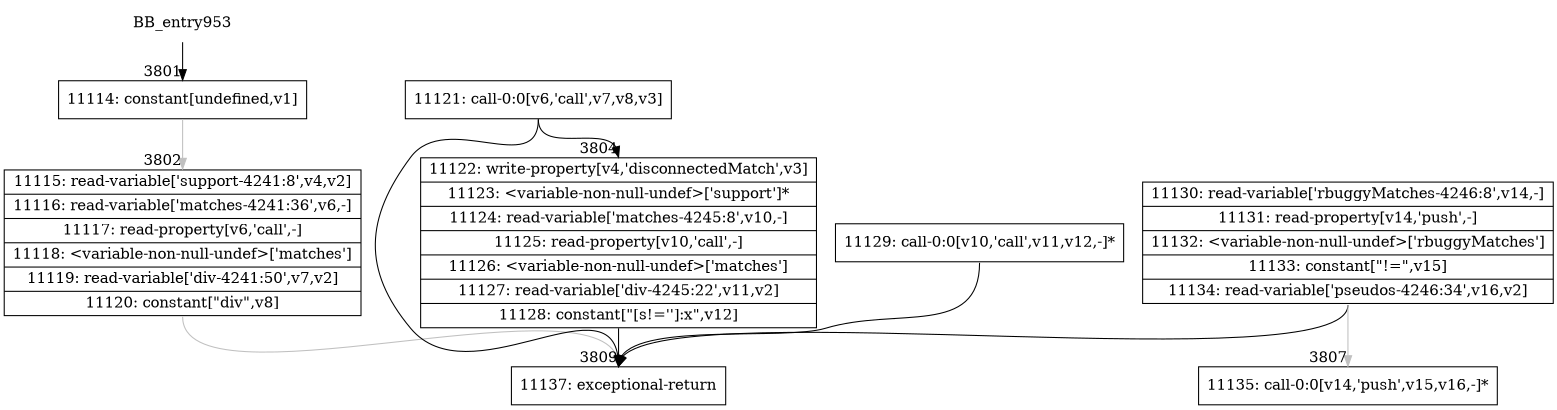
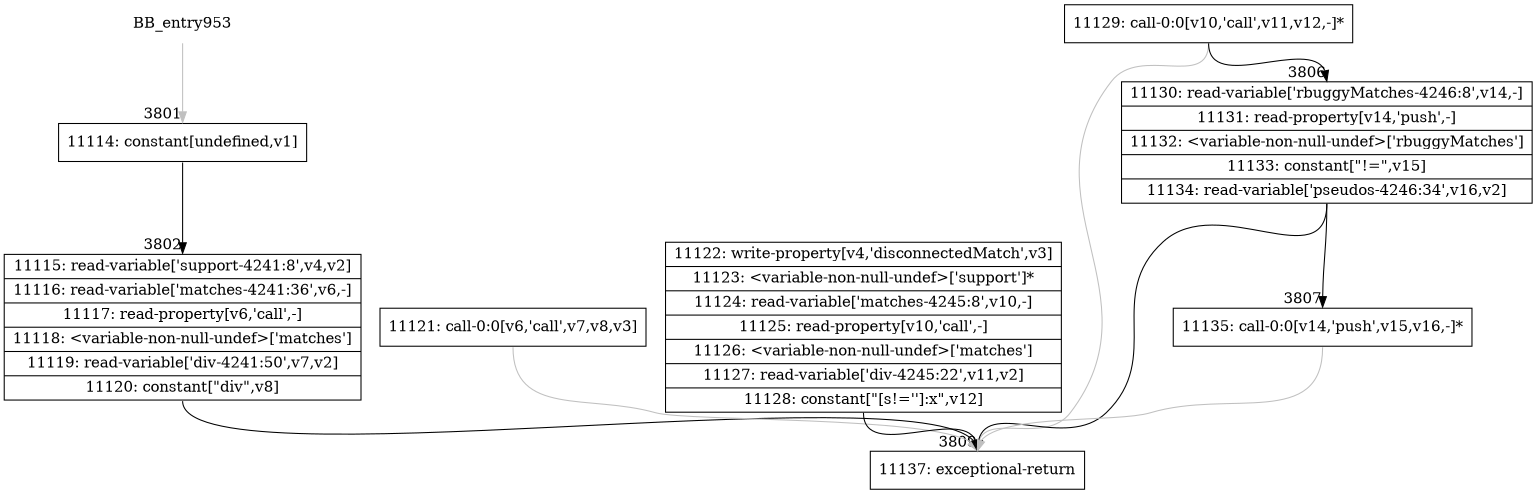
  digraph {
    rankdir=TD
    node [shape=record]
    edge [headport=n tailport=s]
    n1 [label=BB_entry953 shape=none]
    n2 [label="{11114: constant[undefined,v1]}"]
    n3 [label="{11115: read-variable['support-4241:8',v4,v2]|11116: read-variable['matches-4241:36',v6,-]|11117: read-property[v6,'call',-]|11118: \<variable-non-null-undef\>['matches']|11119: read-variable['div-4241:50',v7,v2]|11120: constant[\"div\",v8]}"]
    n4 [label="{11137: exceptional-return}"]
    n5 [label="{11121: call-0:0[v6,'call',v7,v8,v3]}"]
    n6 [label="{11122: write-property[v4,'disconnectedMatch',v3]|11123: \<variable-non-null-undef\>['support']*|11124: read-variable['matches-4245:8',v10,-]|11125: read-property[v10,'call',-]|11126: \<variable-non-null-undef\>['matches']|11127: read-variable['div-4245:22',v11,v2]|11128: constant[\"[s!='']:x\",v12]}"]
    n7 [label="{11129: call-0:0[v10,'call',v11,v12,-]*}"]
    n8 [label="{11130: read-variable['rbuggyMatches-4246:8',v14,-]|11131: read-property[v14,'push',-]|11132: \<variable-non-null-undef\>['rbuggyMatches']|11133: constant[\"!=\",v15]|11134: read-variable['pseudos-4246:34',v16,v2]}"]
    n9 [label="{11135: call-0:0[v14,'push',v15,v16,-]*}"]
-   n1 -> n2 [headlabel="    3801"]
-   n2 -> n3 [headlabel="      3802" color=gray]
-   n3 -> n4 [color=gray headlabel="      3809"]
-   n5 -> n4 [color=black]
-   n5 -> n6 [headlabel="      3804"]
+   n1 -> n2 [headlabel="    3801" color=gray]
+   n2 -> n3 [headlabel="      3802"]
+   n3 -> n4 [color=black headlabel="      3809"]
+   n5 -> n4 [color=gray]
    n6 -> n4 [color=black]
-   n7 -> n4 [color=black]
+   n7 -> n4 [color=gray]
+   n7 -> n8 [headlabel="      3806"]
    n8 -> n4 [color=black]
-   n8 -> n9 [headlabel="      3807" color=gray]
+   n8 -> n9 [headlabel="      3807"]
+   n9 -> n4 [color=gray]
  }
